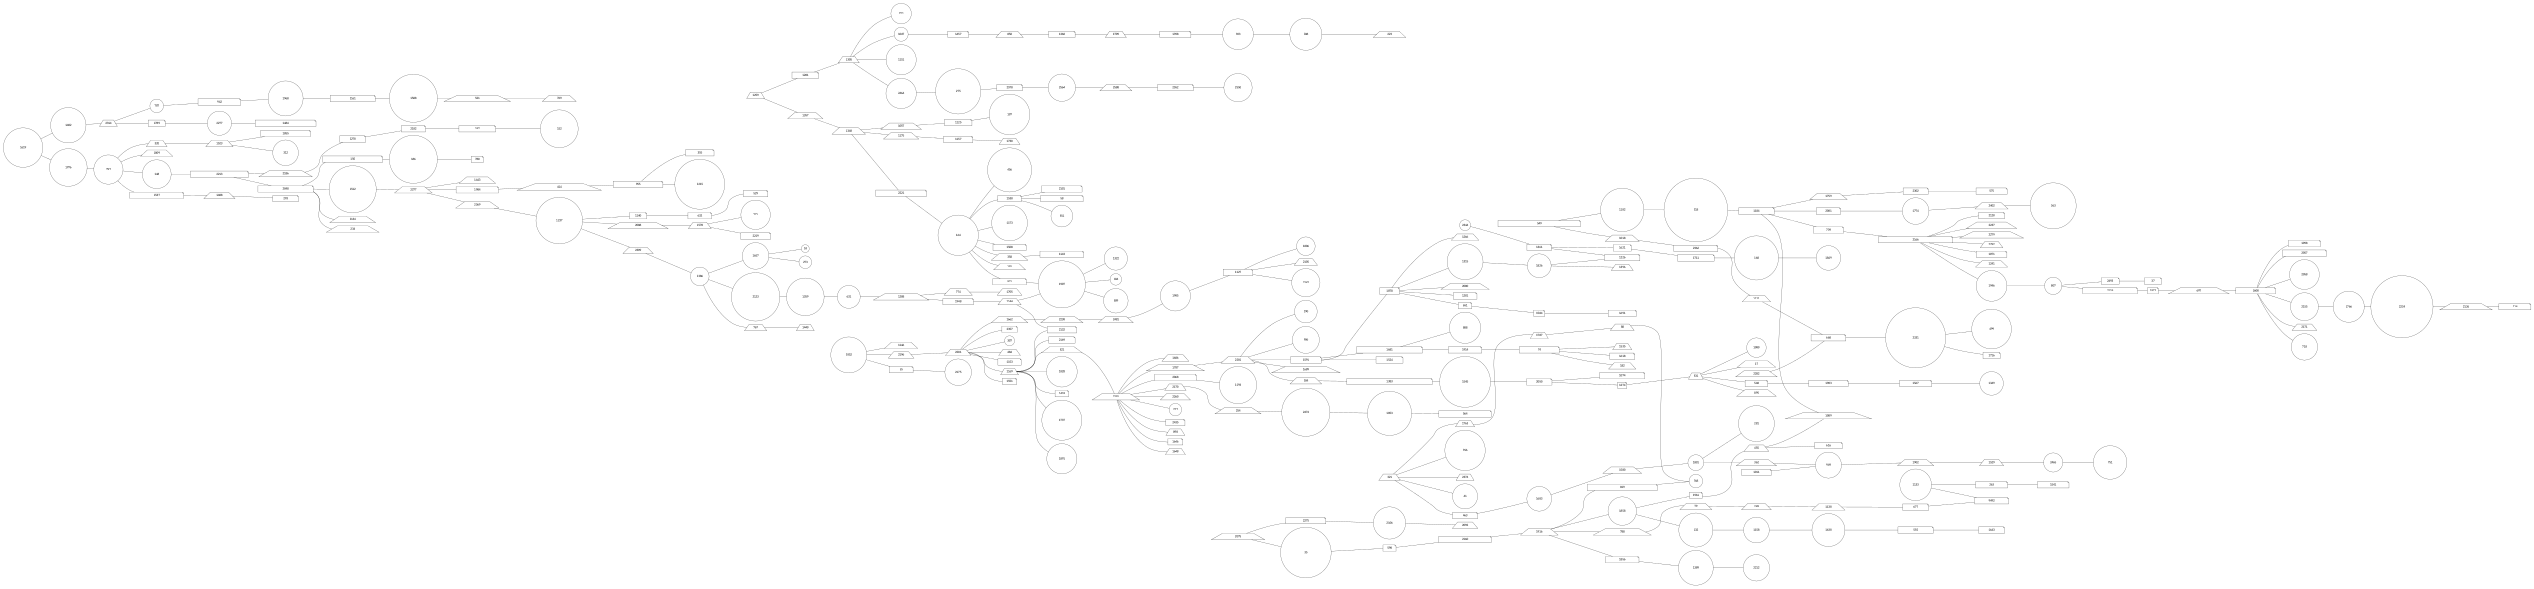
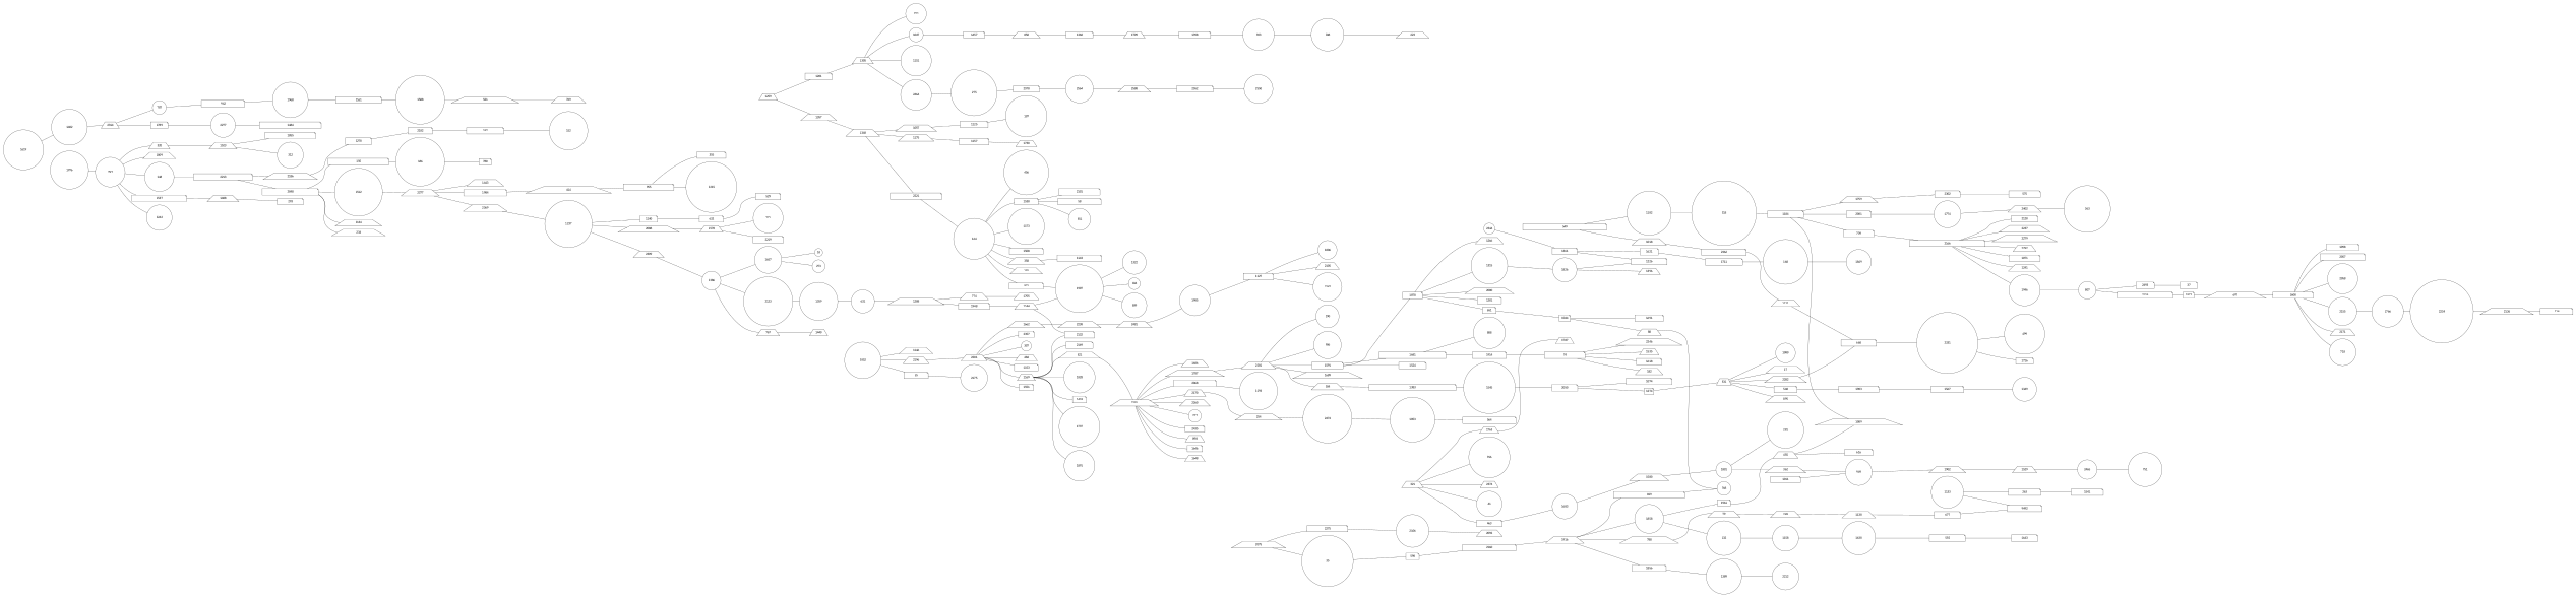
  graph {
    fontname="IBM Plex Mono"
    rankdir=LR
    node [fontname="IBM Plex Mono" level=5 shape=note]
    edge [fontname="IBM Plex Mono"]
    1000 [height=0.47 level=1 shape=circle width=1.46]
    1006 [height=0.47 shape=circle width=1.39]
    1009 [height=0.47 level=4 shape=trapezium width=2.40]
    1011 [height=0.47 level=3 width=2.19]
    949 [height=0.47 shape=circle width=1.94]
    1902 [height=0.47 shape=trapezium width=2.71]
    1018 [height=0.47 level=7 shape=trapezium width=2.54]
    2362 [height=0.47 width=3.29]
    1121 [height=0.47 shape=trapezium width=2.13]
    1028 [height=0.47 shape=circle width=2.29]
    1047 [height=0.47 level=7 shape=circle width=1.04]
    1457 [height=0.47 level=6 width=1.56]
    850 [height=0.47 shape=trapezium width=2.04]
    1057 [height=0.47 level=3 shape=trapezium width=3.03]
    1125 [height=0.47 level=3 width=2.06]
    107 [height=0.47 level=3 shape=circle width=3.03]
    1071 [height=0.47 level=6 width=2.29]
    1074 [height=0.47 level=3 width=3.38]
    1089 [height=0.47 level=3 shape=trapezium width=6.46]
    1098 [height=0.47 level=7 width=2.40]
    1102 [height=0.47 shape=circle width=3.24]
    218 [height=0.47 level=3 shape=circle width=4.75]
    1104 [height=0.47 level=3 width=2.67]
    1759 [height=0.47 level=8 shape=trapezium width=2.81]
    2001 [height=0.47 level=7 width=1.83]
    739 [height=0.47 level=6 width=2.26]
    2302 [height=0.47 level=7 width=1.88]
    1774 [height=0.47 level=7 shape=circle width=1.99]
    2166 [height=0.47 level=1 width=5.56]
    668 [height=0.47 level=8 width=2.60]
    2331 [height=0.47 level=1 shape=circle width=4.49]
    1127 [height=0.47 level=6 width=2.22]
    2105 [height=0.47 level=6 shape=trapezium width=1.74]
    2247 [height=0.47 level=6 shape=circle width=2.11]
    1130 [height=0.47 level=6 shape=trapezium width=2.47]
    677 [height=0.47 level=7 width=1.94]
    n37 [height=0.47 label=9492 width=2.54]
    1133 [height=0.47 shape=circle width=2.36]
    263 [height=0.47 width=2.39]
    1541 [height=0.47 level=7 width=2.36]
    1140 [height=0.47 level=7 width=1.29]
    632 [height=0.47 level=7 width=1.76]
    529 [height=0.47 level=6 width=1.83]
    1143 [height=0.47 level=1 width=3.26]
    1144 [height=0.47 level=6 shape=trapezium width=1.74]
    1907 [height=0.47 shape=circle width=3.51]
    2132 [height=0.47 level=3 width=2.19]
    1322 [height=0.47 level=3 shape=circle width=1.74]
    604 [height=0.47 level=3 shape=circle width=0.86]
    889 [height=0.47 level=3 shape=circle width=1.83]
    1146 [height=0.47 shape=trapezium width=2.47]
    1151 [height=0.47 level=3 shape=circle width=2.25]
    1153 [height=0.47 width=1.74]
    1157 [height=0.47 width=2.19]
    1730 [height=0.47 level=7 shape=trapezium width=1.56]
    1158 [height=0.47 level=3 shape=circle width=1.92]
    1630 [height=0.47 shape=circle width=2.46]
    555 [height=0.47 level=8 width=2.64]
    1169 [height=0.47 shape=trapezium width=1.21]
    1474 [height=0.47 level=2 width=1.01]
    1737 [height=0.47 level=4 shape=circle width=2.99]
    1891 [height=0.47 level=3 shape=circle width=2.25]
    2169 [height=0.47 width=1.97]
    821 [height=0.47 shape=trapezium width=3.06]
    2291 [height=0.47 level=6 shape=trapezium width=3.54]
    1173 [height=0.47 shape=circle width=2.67]
    1175 [height=0.47 level=4 shape=trapezium width=2.64]
    1194 [height=0.47 level=3 shape=circle width=2.78]
    1201 [height=0.47 level=3 width=1.78]
    1208 [height=0.47 level=7 shape=trapezium width=4.14]
    1948 [height=0.47 level=6 width=2.28]
    774 [height=0.47 level=3 shape=trapezium width=2.11]
    1705 [height=0.47 level=3 shape=trapezium width=1.85]
    1226 [height=0.47 level=4 width=2.64]
    1237 [height=0.47 level=1 shape=circle width=3.47]
    2088 [height=0.47 shape=trapezium width=4.49]
    2309 [height=0.47 shape=trapezium width=2.26]
    1578 [height=0.47 shape=trapezium width=1.71]
    2386 [height=0.47 shape=circle width=1.39]
    1241 [height=0.47 level=3 shape=trapezium width=2.40]
    1259 [height=0.47 level=8 shape=trapezium width=1.33]
    1281 [height=0.47 level=7 width=1.99]
    1357 [height=0.47 level=2 shape=trapezium width=2.64]
    1305 [height=0.47 level=7 shape=trapezium width=1.57]
    1340 [height=0.47 level=4 shape=trapezium width=2.50]
    1266 [height=0.47 level=2 shape=trapezium width=2.06]
    1274 [height=0.47 level=2 width=0.44]
    831 [height=0.47 level=1 shape=trapezium width=0.81]
    17 [height=0.47 level=1 shape=trapezium width=2.88]
    2282 [height=0.47 level=7 shape=trapezium width=3.10]
    548 [height=0.47 level=1 width=1.69]
    895 [height=0.47 level=7 shape=trapezium width=2.96]
    2464 [height=0.47 level=3 shape=circle width=2.26]
    721 [height=0.47 level=2 shape=circle width=1.53]
    275 [height=0.47 level=7 shape=circle width=3.38]
    1315 [height=0.47 shape=circle width=2.68]
    1826 [height=0.47 shape=circle width=1.78]
    1396 [height=0.47 level=3 shape=trapezium width=1.64]
    132 [height=0.47 level=3 shape=circle width=2.54]
    2221 [height=0.47 width=3.79]
    164 [height=0.47 level=4 shape=circle width=3.01]
    1349 [height=0.47 level=8 shape=circle width=1.76]
    1359 [height=0.47 level=3 shape=circle width=2.81]
    631 [height=0.47 shape=circle width=1.71]
    1360 [height=0.47 level=8 width=1.97]
    1709 [height=0.47 level=7 shape=trapezium width=1.57]
    1398 [height=0.47 level=7 width=2.32]
    1361 [height=0.47 level=7 width=1.83]
    1621 [height=0.47 level=8 width=1.36]
    1711 [height=0.47 level=2 width=2.74]
    1383 [height=0.47 level=6 width=6.36]
    1545 [height=0.47 level=4 shape=circle width=3.79]
    2050 [height=0.47 level=4 width=1.90]
    1389 [height=0.47 level=7 shape=circle width=2.60]
    2212 [height=0.47 level=7 shape=circle width=1.97]
    923 [height=0.47 level=7 shape=circle width=2.29]
    588 [height=0.47 level=3 shape=circle width=2.39]
    1402 [height=0.47 level=6 shape=circle width=2.64]
    2314 [height=0.47 level=4 shape=trapezium width=1.15]
    1789 [height=0.47 level=3 width=1.28]
    787 [height=0.47 level=4 shape=circle width=1.01]
    1440 [height=0.47 level=3 shape=trapezium width=1.01]
    1443 [height=0.47 shape=trapezium width=2.74]
    148 [height=0.47 shape=circle width=2.15]
    2213 [height=0.47 width=4.33]
    2048 [height=0.47 width=4.13]
    2186 [height=0.47 level=6 shape=trapezium width=3.99]
    1484 [height=0.47 level=2 width=4.54]
    1488 [height=0.47 level=3 shape=trapezium width=2.33]
    293 [height=0.47 width=1.90]
    150 [height=0.47 width=4.47]
    186 [height=0.47 shape=circle width=3.58]
    780 [height=0.47 level=6 width=0.90]
    1508 [height=0.47 level=3 width=2.47]
    1512 [height=0.47 shape=circle width=3.51]
    2377 [height=0.47 level=7 shape=trapezium width=2.82]
    1984 [height=0.47 width=3.17]
    2369 [height=0.47 level=1 shape=trapezium width=3.24]
    152 [height=0.47 level=3 shape=circle width=2.82]
    1523 [height=0.47 level=4 shape=trapezium width=2.04]
    1855 [height=0.47 level=7 width=3.72]
    312 [height=0.47 level=7 shape=circle width=1.92]
    1524 [height=0.47 level=2 width=2.01]
    1529 [height=0.47 level=3 shape=trapezium width=1.81]
    2465 [height=0.47 level=3 shape=circle width=1.43]
    751 [height=0.47 level=3 shape=circle width=2.50]
    1535 [height=0.47 level=4 shape=trapezium width=1.43]
    1537 [height=0.47 level=6 width=4.03]
    1538 [height=0.47 level=2 width=1.76]
    2101 [height=0.47 level=1 width=3.01]
    58 [height=0.47 level=2 width=3.17]
    851 [height=0.47 level=3 shape=circle width=1.63]
    1551 [height=0.47 width=1.07]
    1567 [height=0.47 level=6 width=2.40]
    2219 [height=0.47 width=2.25]
    771 [height=0.47 shape=circle width=2.19]
    1580 [height=0.47 level=3 shape=trapezium width=2.89]
    1801 [height=0.47 level=3 shape=circle width=1.18]
    281 [height=0.47 level=3 shape=circle width=2.68]
    362 [height=0.47 level=7 shape=trapezium width=3.01]
    1584 [height=0.47 level=8 width=0.83]
    1691 [height=0.47 level=8 width=2.11]
    1588 [height=0.47 level=4 shape=circle width=3.58]
    521 [height=0.47 level=4 shape=trapezium width=4.96]
    769 [height=0.47 level=4 shape=trapezium width=2.53]
    1591 [height=0.47 level=2 width=2.29]
    1878 [height=0.47 level=6 width=1.49]
    1681 [height=0.47 level=8 width=4.92]
    2000 [height=0.47 level=8 shape=trapezium width=3.61]
    651 [height=0.47 level=3 width=1.00]
    1608 [height=0.47 level=7 width=2.96]
    2057 [height=0.47 level=7 width=3.29]
    2058 [height=0.47 level=8 shape=circle width=2.22]
    2155 [height=0.47 level=7 shape=circle width=2.08]
    2171 [height=0.47 level=7 shape=trapezium width=1.85]
    710 [height=0.47 level=6 shape=circle width=1.97]
    1766 [height=0.47 level=7 shape=circle width=2.32]
    1618 [height=0.47 level=4 width=1.88]
    1619 [height=0.47 level=8 shape=circle width=2.94]
    1976 [height=0.47 shape=circle width=2.81]
    797 [height=0.47 shape=circle width=2.18]
    168 [height=0.47 level=2 shape=circle width=3.29]
    1643 [height=0.47 level=8 width=1.94]
    191 [height=0.47 level=4 shape=trapezium width=2.39]
    358 [height=0.47 shape=trapezium width=2.74]
    456 [height=0.47 shape=circle width=3.29]
    921 [height=0.47 width=2.50]
    1646 [height=0.47 width=1.11]
    1648 [height=0.47 level=2 shape=trapezium width=1.50]
    1657 [height=0.47 level=3 shape=circle width=1.99]
    273 [height=0.47 level=6 shape=circle width=0.94]
    53 [height=0.47 level=3 shape=circle width=0.51]
    1662 [height=0.47 level=7 shape=trapezium width=2.74]
    2230 [height=0.47 level=7 shape=trapezium width=3.17]
    2481 [height=0.47 level=6 shape=trapezium width=2.61]
    1849 [height=0.47 shape=circle width=1.83]
    1914 [height=0.47 level=4 width=2.50]
    808 [height=0.47 level=2 shape=circle width=2.33]
    74 [height=0.47 level=4 width=2.99]
    1683 [height=0.47 level=3 shape=circle width=1.85]
    1686 [height=0.47 level=1 shape=trapezium width=2.01]
    1689 [height=0.47 shape=trapezium width=5.13]
    1707 [height=0.47 level=6 shape=trapezium width=4.35]
    2201 [height=0.47 level=3 shape=trapezium width=2.53]
    204 [height=0.47 level=3 shape=trapezium width=2.36]
    290 [height=0.47 level=1 shape=circle width=1.69]
    906 [height=0.47 level=1 shape=circle width=2.01]
    1716 [height=0.47 level=1 width=1.28]
    575 [height=0.47 level=3 width=2.32]
    1763 [height=0.47 level=2 shape=trapezium width=1.43]
    1787 [height=0.47 level=4 shape=trapezium width=1.35]
    88 [height=0.47 level=3 shape=trapezium width=1.78]
    2234 [height=0.47 level=7 shape=circle width=4.64]
    2126 [height=0.47 level=7 shape=trapezium width=3.92]
    2402 [height=0.47 level=7 shape=trapezium width=2.47]
    363 [height=0.47 level=7 shape=circle width=3.43]
    768 [height=0.47 level=4 shape=circle width=1.01]
    2277 [height=0.47 level=2 shape=circle width=1.81]
    182 [height=0.47 level=2 shape=trapezium width=2.04]
    1853 [height=0.47 shape=circle width=3.29]
    n221 [height=0.47 label=564 width=3.92]
    1856 [height=0.47 level=2 width=2.50]
    1858 [height=0.47 shape=circle width=2.13]
    1961 [height=0.47 width=0.94]
    455 [height=0.47 level=8 shape=trapezium width=1.85]
    1905 [height=0.47 level=6 shape=circle width=2.25]
+   2246 [height=0.47 level=4 shape=trapezium width=4.86]
    1916 [height=0.47 level=2 shape=trapezium width=2.82]
    788 [height=0.47 level=4 shape=trapezium width=4.33]
    819 [height=0.47 level=2 width=5.24]
    79 [height=0.47 level=2 shape=trapezium width=2.39]
    1946 [height=0.47 level=6 shape=circle width=2.29]
    807 [height=0.47 level=6 shape=circle width=1.29]
    2119 [height=0.47 width=4.07]
    2493 [height=0.47 level=3 width=1.35]
    616 [height=0.47 level=8 width=2.06]
    1968 [height=0.47 level=6 shape=circle width=2.61]
    2161 [height=0.47 level=6 width=3.36]
    197 [height=0.47 width=2.74]
    1972 [height=0.47 width=0.81]
    697 [height=0.47 level=6 shape=trapezium width=4.56]
+   2242 [height=0.47 shape=circle width=1.88]
    320 [height=0.47 level=4 shape=trapezium width=1.56]
    1983 [height=0.47 level=8 width=2.94]
    414 [height=0.47 level=8 shape=trapezium width=6.28]
    955 [height=0.47 level=7 width=3.71]
    2134 [height=0.47 level=6 shape=trapezium width=3.43]
    234 [height=0.47 shape=trapezium width=3.94]
    2052 [height=0.47 level=3 shape=circle width=2.68]
    2196 [height=0.47 shape=trapezium width=1.92]
    55 [height=0.47 level=3 width=1.78]
    2281 [height=0.47 level=7 shape=trapezium width=1.92]
    2175 [height=0.47 level=3 shape=circle width=1.99]
    2068 [height=0.47 level=7 width=3.13]
    2075 [height=0.47 level=3 shape=trapezium width=4.00]
    2275 [height=0.47 level=7 width=2.99]
    35 [height=0.47 level=2 shape=circle width=3.78]
    2106 [height=0.47 level=7 shape=circle width=2.40]
    598 [height=0.47 level=3 width=0.97]
    2092 [height=0.47 level=7 shape=trapezium width=1.90]
    2102 [height=0.47 level=3 width=1.81]
    2120 [height=0.47 level=7 width=1.94]
    2123 [height=0.47 shape=circle width=3.61]
    714 [height=0.47 level=7 width=2.39]
    2160 [height=0.47 level=2 width=3.92]
    2237 [height=0.47 level=3 shape=trapezium width=3.75]
    2279 [height=0.47 level=1 shape=trapezium width=4.78]
    2292 [height=0.47 level=8 shape=trapezium width=1.69]
    2170 [height=0.47 level=6 shape=trapezium width=1.60]
    254 [height=0.47 level=7 shape=trapezium width=3.44]
    2474 [height=0.47 shape=circle width=3.60]
    2270 [height=0.47 level=3 width=1.94]
    2357 [height=0.47 level=6 width=1.14]
    307 [height=0.47 level=6 shape=circle width=0.74]
    484 [height=0.47 shape=trapezium width=1.63]
    2215 [height=0.47 shape=circle width=3.72]
    223 [height=0.47 level=6 shape=trapezium width=2.43]
    2260 [height=0.47 level=3 shape=trapezium width=2.25]
    227 [height=0.47 shape=circle width=0.93]
    2435 [height=0.47 level=7 width=1.43]
    898 [height=0.47 level=6 shape=trapezium width=1.42]
    767 [height=0.47 shape=trapezium width=1.67]
    942 [height=0.47 level=6 width=3.19]
    499 [height=0.47 level=6 shape=circle width=2.96]
    2344 [height=0.47 shape=circle width=0.81]
    2374 [height=0.47 level=7 shape=trapezium width=0.53]
    2578 [height=0.47 level=7 width=1.92]
    249 [height=0.47 level=4 shape=trapezium width=2.22]
    n289 [height=0.47 label=37 level=3 width=1.29]
    2550 [height=0.47 level=8 shape=circle width=2.11]
    2552 [height=0.47 level=8 width=2.67]
    2564 [height=0.47 level=8 shape=circle width=2.04]
    2588 [height=0.47 level=8 shape=trapezium width=2.39]
    321 [height=0.47 level=3 shape=trapezium width=1.60]
    41 [height=0.47 level=3 shape=circle width=1.88]
    463 [height=0.47 level=7 width=1.88]
    916 [height=0.47 level=3 shape=circle width=3.01]
    355 [height=0.47 level=6 width=2.13]
    549 [height=0.47 level=7 width=6.15]
    1011 -- 949
    949 -- 1902
    1902 -- 1529
    1018 -- 2362
    2362 -- 1121
    1121 -- 668
    1047 -- 1457
    1457 -- 850
    850 -- 1360
    1057 -- 1125
    1125 -- 107
    1102 -- 218
    218 -- 1104
    1104 -- 1089
    1104 -- 1759
    1104 -- 2001
    1104 -- 739
    1759 -- 2302
    2001 -- 1774
    739 -- 2166
    2302 -- 575
    1774 -- 2402
    2166 -- 1071
    2166 -- 1241
    2166 -- 1946
    2166 -- 2120
    2166 -- 2237
    2166 -- 2279
    2166 -- 2292
    668 -- 2331
    2331 -- 1716
    2331 -- 499
    1127 -- 1006
    1127 -- 2105
    1127 -- 2247
    1130 -- 677
    677 -- n37
    1133 -- n37
    1133 -- 263
    263 -- 1541
    1140 -- 632
    632 -- 529
    1144 -- 1907
    1144 -- 2132
    1907 -- 1322
    1907 -- 604
    1907 -- 889
    1157 -- 1730
    1158 -- 1630
    1630 -- 555
    555 -- 1643
    1169 -- 1028
    1169 -- 2132
    1169 -- 1474
    1169 -- 1737
    1169 -- 1891
    1169 -- 2169
    1169 -- 821
    821 -- 2291
    2291 -- 1646
    2291 -- 1648
    2291 -- 1686
    2291 -- 1707
    2291 -- 2068
    2291 -- 2170
    2291 -- 2260
    2291 -- 227
    2291 -- 2435
    2291 -- 898
    1175 -- 1157
    1208 -- 1948
    1208 -- 774
    1948 -- 1144
    774 -- 1705
    1237 -- 1140
    1237 -- 2088
    1237 -- 2309
    2088 -- 1578
    2309 -- 2386
    1578 -- 2219
    1578 -- 771
    2386 -- 1657
    2386 -- 2123
    2386 -- 767
    1259 -- 1281
    1259 -- 1357
    1281 -- 1305
    1357 -- 1340
    1305 -- 1047
    1305 -- 1151
    1305 -- 2464
    1305 -- 721
    1340 -- 1057
    1340 -- 1175
    1340 -- 2221
    1274 -- 831
    831 -- 1000
    831 -- 17
+   831 -- 2282
    831 -- 548
    831 -- 895
    2282 -- 668
    548 -- 1983
    2464 -- 275
    275 -- 2578
    1315 -- 1826
    1826 -- 1226
    1826 -- 1396
    132 -- 1158
    2221 -- 164
    164 -- 1173
    164 -- 1508
    164 -- 1538
    164 -- 191
    164 -- 358
    164 -- 456
    164 -- 921
    1359 -- 631
    631 -- 1208
    1360 -- 1709
    1709 -- 1398
    1398 -- 923
    1361 -- 1226
    1361 -- 1621
    1621 -- 1711
    1711 -- 168
    1383 -- 1545
    1545 -- 2050
    2050 -- 1074
    2050 -- 1274
    1389 -- 2212
    923 -- 588
    588 -- 223
    1402 -- 2314
    2314 -- 1789
    2314 -- 787
    1789 -- 2277
    787 -- 942
    148 -- 2213
    2213 -- 2048
    2213 -- 2186
    2048 -- 150
    2048 -- 1512
    2048 -- 2134
    2048 -- 234
    2186 -- 2270
    1488 -- 293
    150 -- 186
    186 -- 780
    1512 -- 2377
    2377 -- 1443
    2377 -- 1984
    2377 -- 2369
    1984 -- 414
    2369 -- 1237
    1523 -- 1855
    1523 -- 312
    1529 -- 2465
    2465 -- 751
    1537 -- 1488
    1538 -- 2101
    1538 -- 58
    1538 -- 851
    1567 -- 1349
    1580 -- 1801
    1801 -- 281
    1801 -- 362
    362 -- 949
    1584 -- 1691
    1588 -- 521
    521 -- 769
    1591 -- 1524
    1591 -- 1878
    1591 -- 1681
    1878 -- 1201
    1878 -- 1266
    1878 -- 1315
    1878 -- 2000
    1878 -- 651
    1681 -- 1914
    1681 -- 808
    651 -- 1584
    1608 -- 1098
    1608 -- 2057
    1608 -- 2058
    1608 -- 2155
    1608 -- 2171
    1608 -- 710
    2155 -- 1766
    1766 -- 2234
    1619 -- 1402
-   1619 -- 1976
    1976 -- 797
    797 -- 1009
    797 -- 148
    797 -- 1537
+   797 -- 2242
    797 -- 320
    168 -- 1849
    358 -- 1143
    921 -- 1907
    1657 -- 273
    1657 -- 53
    1662 -- 2230
    2230 -- 2481
    2481 -- 1905
    1914 -- 74
    74 -- 1535
    74 -- 1618
    74 -- 182
+   74 -- 2246
    1683 -- 1580
    1707 -- 2201
    2201 -- 1591
    2201 -- 1689
    2201 -- 204
    2201 -- 290
    2201 -- 906
    204 -- 1383
    1763 -- 1787
-   1787 -- 88
+   1584 -- 88
    88 -- 768
    2234 -- 2126
    2126 -- 714
    2402 -- 363
    2277 -- 1484
    1853 -- n221
    1856 -- 1389
    1858 -- 132
    1858 -- 1961
    1961 -- 455
    455 -- 1089
    455 -- 616
    1905 -- 1127
    1916 -- 1856
    1916 -- 1858
    1916 -- 788
    1916 -- 819
    788 -- 79
    819 -- 768
    79 -- 249
    1946 -- 807
    807 -- 2119
    807 -- 2493
    2119 -- 1972
    2493 -- n289
    1968 -- 2161
    2161 -- 1588
    197 -- 152
    1972 -- 697
    697 -- 1608
    320 -- 1523
    1983 -- 1567
    414 -- 955
    955 -- 2215
    955 -- 355
    2052 -- 1146
    2052 -- 2196
    2052 -- 55
    2196 -- 2281
    55 -- 2175
    2281 -- 1153
    2281 -- 1169
    2281 -- 1551
    2281 -- 1662
    2281 -- 2357
    2281 -- 307
    2281 -- 484
    2068 -- 1194
    2075 -- 2275
    2075 -- 35
    2275 -- 2106
    35 -- 598
    2106 -- 2092
    598 -- 2160
    2102 -- 197
    2123 -- 1359
    2160 -- 1916
    2170 -- 254
    254 -- 2474
    2474 -- 1853
    2270 -- 2102
    767 -- 1440
    942 -- 1968
    2344 -- 1361
    2578 -- 2564
    249 -- 1130
    2552 -- 2550
    2564 -- 2588
    2588 -- 2552
    321 -- 1763
    321 -- 2374
    321 -- 41
    321 -- 463
    321 -- 916
    463 -- 1683
    549 -- 1018
    549 -- 1102
  }
